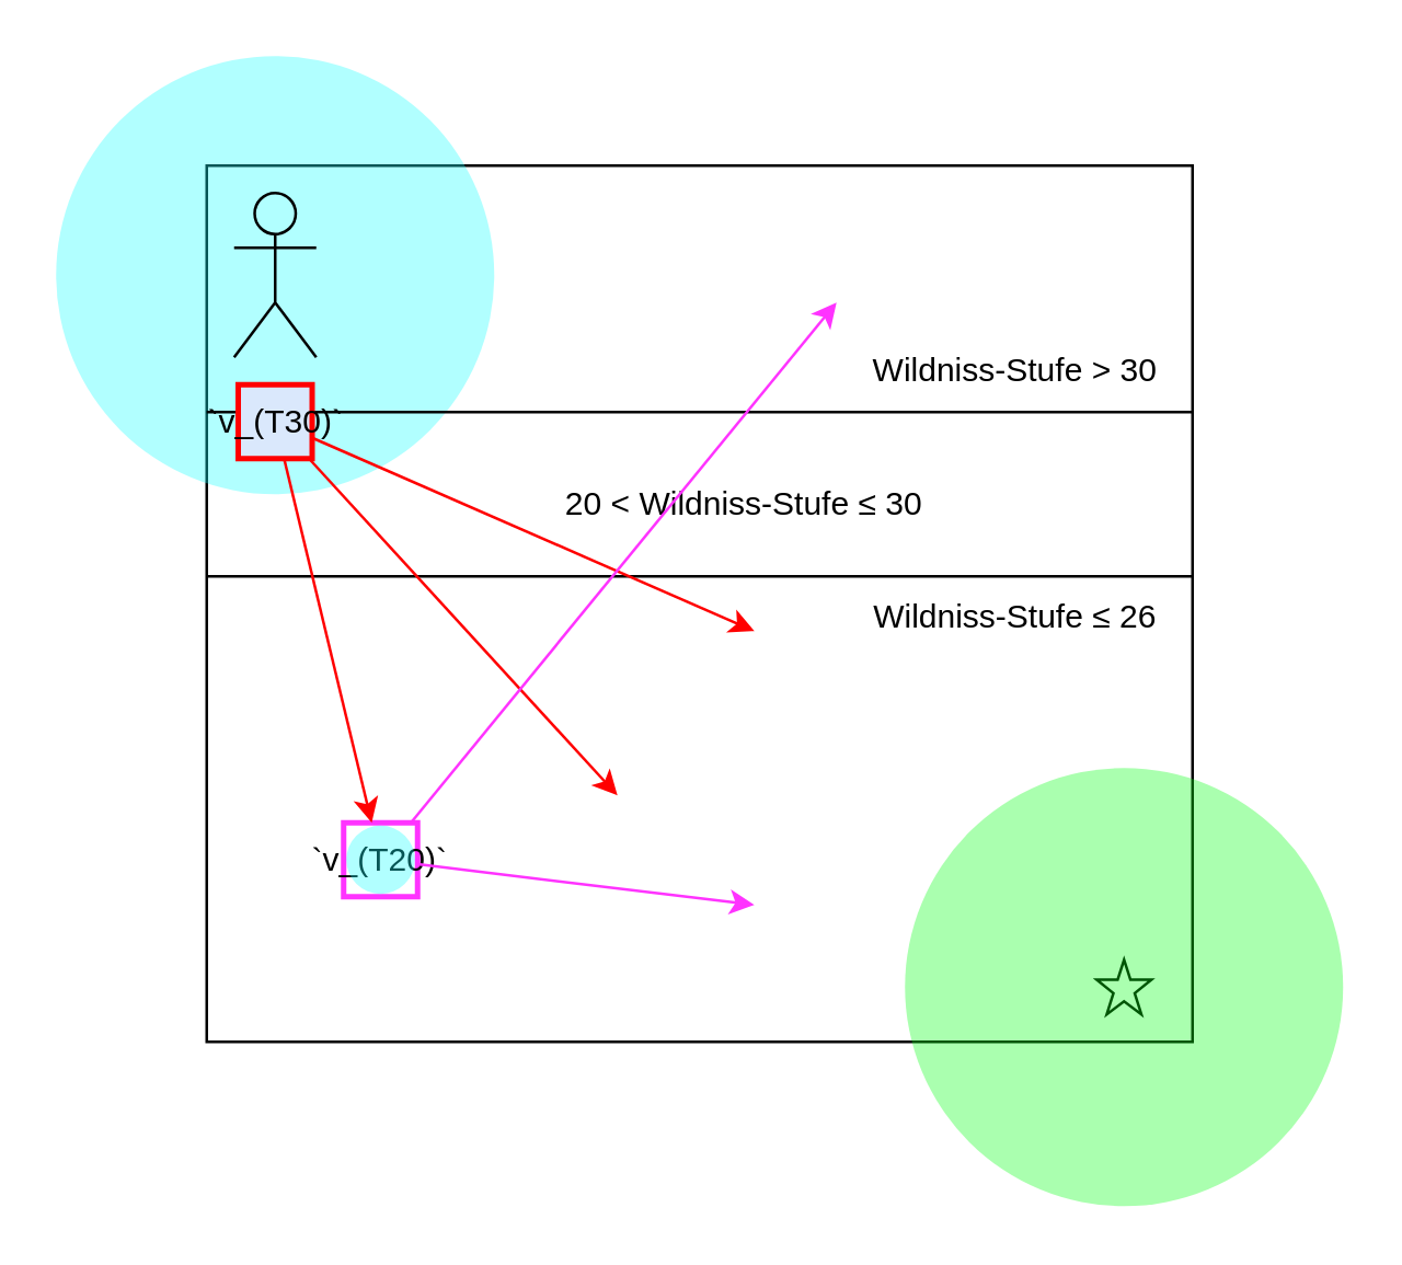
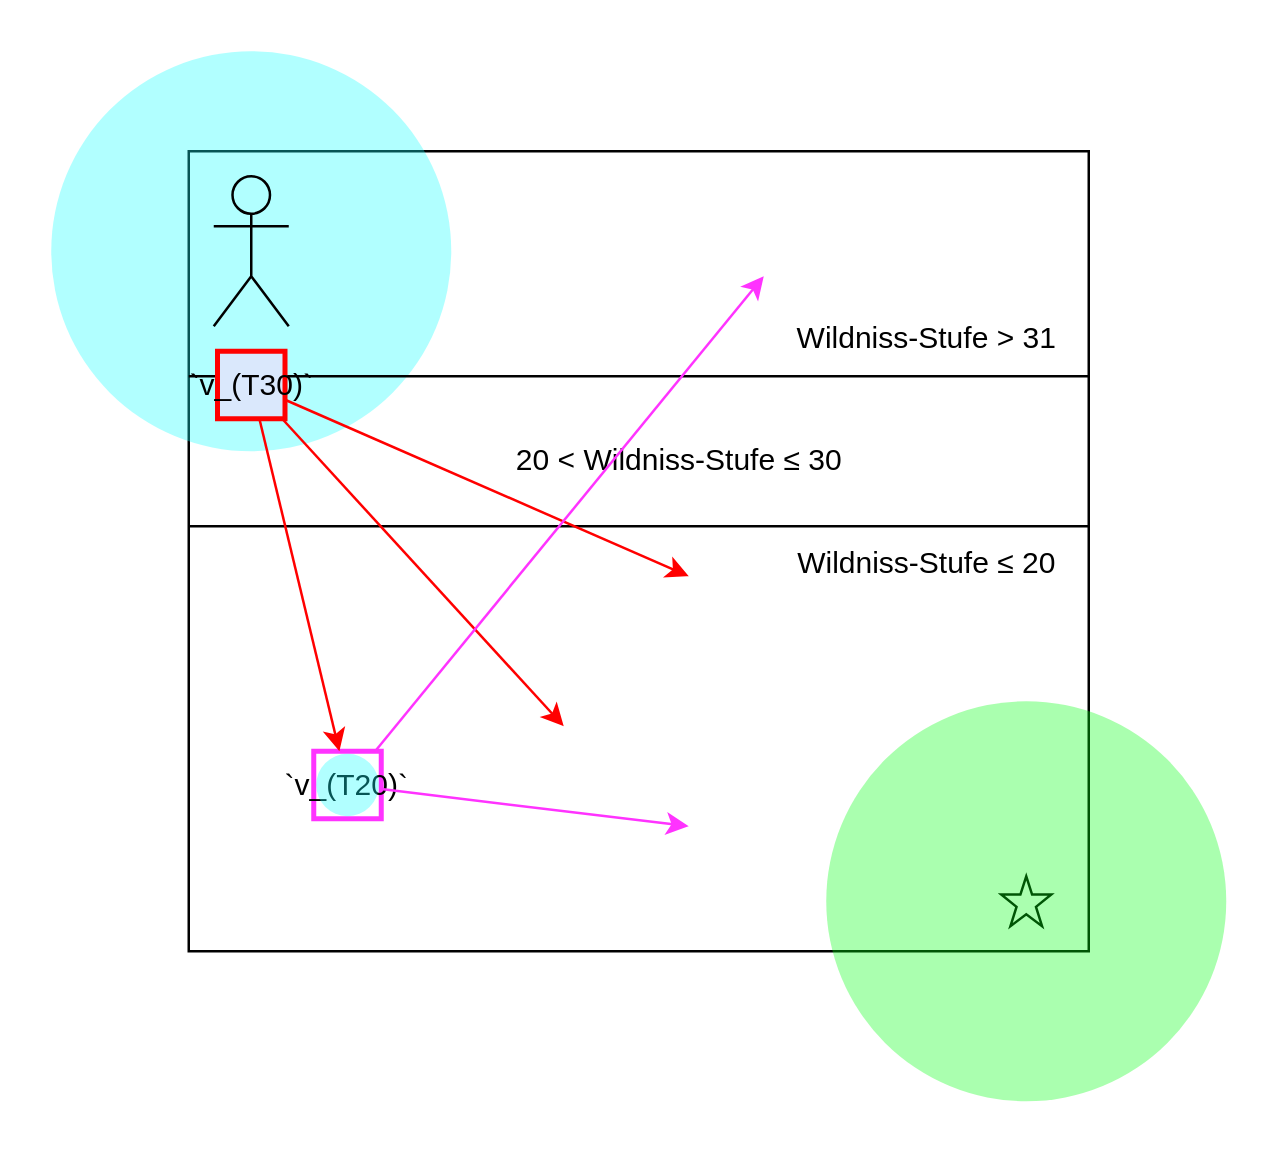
  <mxCell id="0" />
  <mxCell id="1" parent="0" />
  <mxCell id="2" value="" style="rounded=0;whiteSpace=wrap;html=1;movable=1;resizable=1;rotatable=1;deletable=1;editable=1;connectable=1;" parent="1" vertex="1"><mxGeometry x="75" y="60" width="360" height="320" as="geometry" /></mxCell>
  <mxCell id="3" value="" style="ellipse;whiteSpace=wrap;html=1;fillColor=#17FFFF55;strokeColor=none;" parent="1" vertex="1"><mxGeometry x="20" width="160" height="160" as="geometry" y="20" /></mxCell>
  <mxCell id="4" value="" style="verticalLabelPosition=bottom;verticalAlign=top;html=1;shape=mxgraph.basic.star" parent="1" vertex="1"><mxGeometry x="400" y="350" width="20" height="20" as="geometry" /></mxCell>
  <mxCell id="5" value="" style="endArrow=none;html=1;rounded=0;" parent="1" edge="1"><mxGeometry width="50" height="50" relative="1" as="geometry"><mxPoint x="75" y="150" as="sourcePoint" /><mxPoint x="435" y="150" as="targetPoint" /></mxGeometry></mxCell>
  <mxCell id="6" value="" style="endArrow=none;html=1;rounded=0;" parent="1" edge="1"><mxGeometry width="50" height="50" relative="1" as="geometry"><mxPoint x="75" y="210" as="sourcePoint" /><mxPoint x="435" y="210" as="targetPoint" /></mxGeometry></mxCell>
- <mxCell id="7" value="Wildniss-Stufe &amp;gt; 30" style="text;html=1;align=center;verticalAlign=middle;resizable=0;points=[];autosize=1;strokeColor=none;fillColor=none;" parent="1" vertex="1"><mxGeometry x="305" y="120" width="130" height="30" as="geometry" /></mxCell>
- <mxCell id="8" value="Wildniss-Stufe&amp;nbsp;≤ 26" style="text;html=1;align=center;verticalAlign=middle;resizable=0;points=[];autosize=1;strokeColor=none;fillColor=none;" parent="1" vertex="1"><mxGeometry x="305" y="210" width="130" height="30" as="geometry" /></mxCell>
+ <mxCell id="7" value="Wildniss-Stufe &amp;gt; 31" style="text;html=1;align=center;verticalAlign=middle;resizable=0;points=[];autosize=1;strokeColor=none;fillColor=none;" parent="1" vertex="1"><mxGeometry x="305" y="120" width="130" height="30" as="geometry" /></mxCell>
+ <mxCell id="8" value="Wildniss-Stufe&amp;nbsp;≤ 20" style="text;html=1;align=center;verticalAlign=middle;resizable=0;points=[];autosize=1;strokeColor=none;fillColor=none;" parent="1" vertex="1"><mxGeometry x="305" y="210" width="130" height="30" as="geometry" /></mxCell>
  <mxCell id="9" value="20 &amp;lt; Wildniss-Stufe&amp;nbsp;≤ 30" style="text;html=1;align=center;verticalAlign=middle;resizable=0;points=[];autosize=1;strokeColor=none;fillColor=none;" parent="1" vertex="1"><mxGeometry x="196" y="169" width="150" height="30" as="geometry" /></mxCell>
  <mxCell id="10" value="`v_(T30)`" style="rounded=0;whiteSpace=wrap;html=1;strokeColor=#FF0000;strokeWidth=2;fillColor=#dae8fc;" parent="1" vertex="1"><mxGeometry x="86.5" y="140" width="27" height="27" as="geometry" /></mxCell>
  <mxCell id="11" value="`v_(T20)`" style="rounded=0;whiteSpace=wrap;html=1;strokeColor=#FF33FF;strokeWidth=2;" parent="1" vertex="1"><mxGeometry x="125" y="300" width="27" height="27" as="geometry" /></mxCell>
  <mxCell id="12" style="edgeStyle=none;rounded=0;orthogonalLoop=1;jettySize=auto;html=1;strokeColor=#FF0000;" parent="1" source="10" target="11" edge="1"><mxGeometry relative="1" as="geometry"><mxPoint x="135" y="320" as="targetPoint" /></mxGeometry></mxCell>
  <mxCell id="13" value="" style="shape=umlActor;verticalLabelPosition=bottom;verticalAlign=top;html=1;outlineConnect=0;fillColor=none;" parent="1" vertex="1"><mxGeometry x="85" y="70" width="30" height="60" as="geometry" /></mxCell>
  <mxCell id="14" style="rounded=0;orthogonalLoop=1;jettySize=auto;html=1;strokeColor=#FF0000;" parent="1" source="10" edge="1"><mxGeometry relative="1" as="geometry"><mxPoint x="275" y="230" as="targetPoint" /></mxGeometry></mxCell>
  <mxCell id="15" style="edgeStyle=none;rounded=0;orthogonalLoop=1;jettySize=auto;html=1;strokeColor=#FF0000;" parent="1" source="10" edge="1"><mxGeometry relative="1" as="geometry"><mxPoint x="225" y="290" as="targetPoint" /></mxGeometry></mxCell>
  <mxCell id="16" style="edgeStyle=none;rounded=0;orthogonalLoop=1;jettySize=auto;html=1;strokeColor=#FF33FF;" parent="1" source="11" edge="1"><mxGeometry relative="1" as="geometry"><mxPoint x="275" y="330" as="targetPoint" /></mxGeometry></mxCell>
  <mxCell id="17" value="" style="endArrow=classic;html=1;rounded=0;strokeColor=#FF33FF;" parent="1" source="11" edge="1"><mxGeometry width="50" height="50" relative="1" as="geometry"><mxPoint x="105" y="100" as="sourcePoint" /><mxPoint x="305" y="110" as="targetPoint" /></mxGeometry></mxCell>
  <mxCell id="18" value="" style="ellipse;whiteSpace=wrap;html=1;fillColor=#17FFFF55;strokeColor=none;" parent="1" vertex="1"><mxGeometry x="126" y="301" width="25" height="25" as="geometry" /></mxCell>
  <mxCell id="19" value="" style="ellipse;whiteSpace=wrap;html=1;fillColor=#00FF1155;strokeColor=none;" vertex="1" parent="1"><mxGeometry x="330" y="280" width="160" height="160" as="geometry" /></mxCell>
